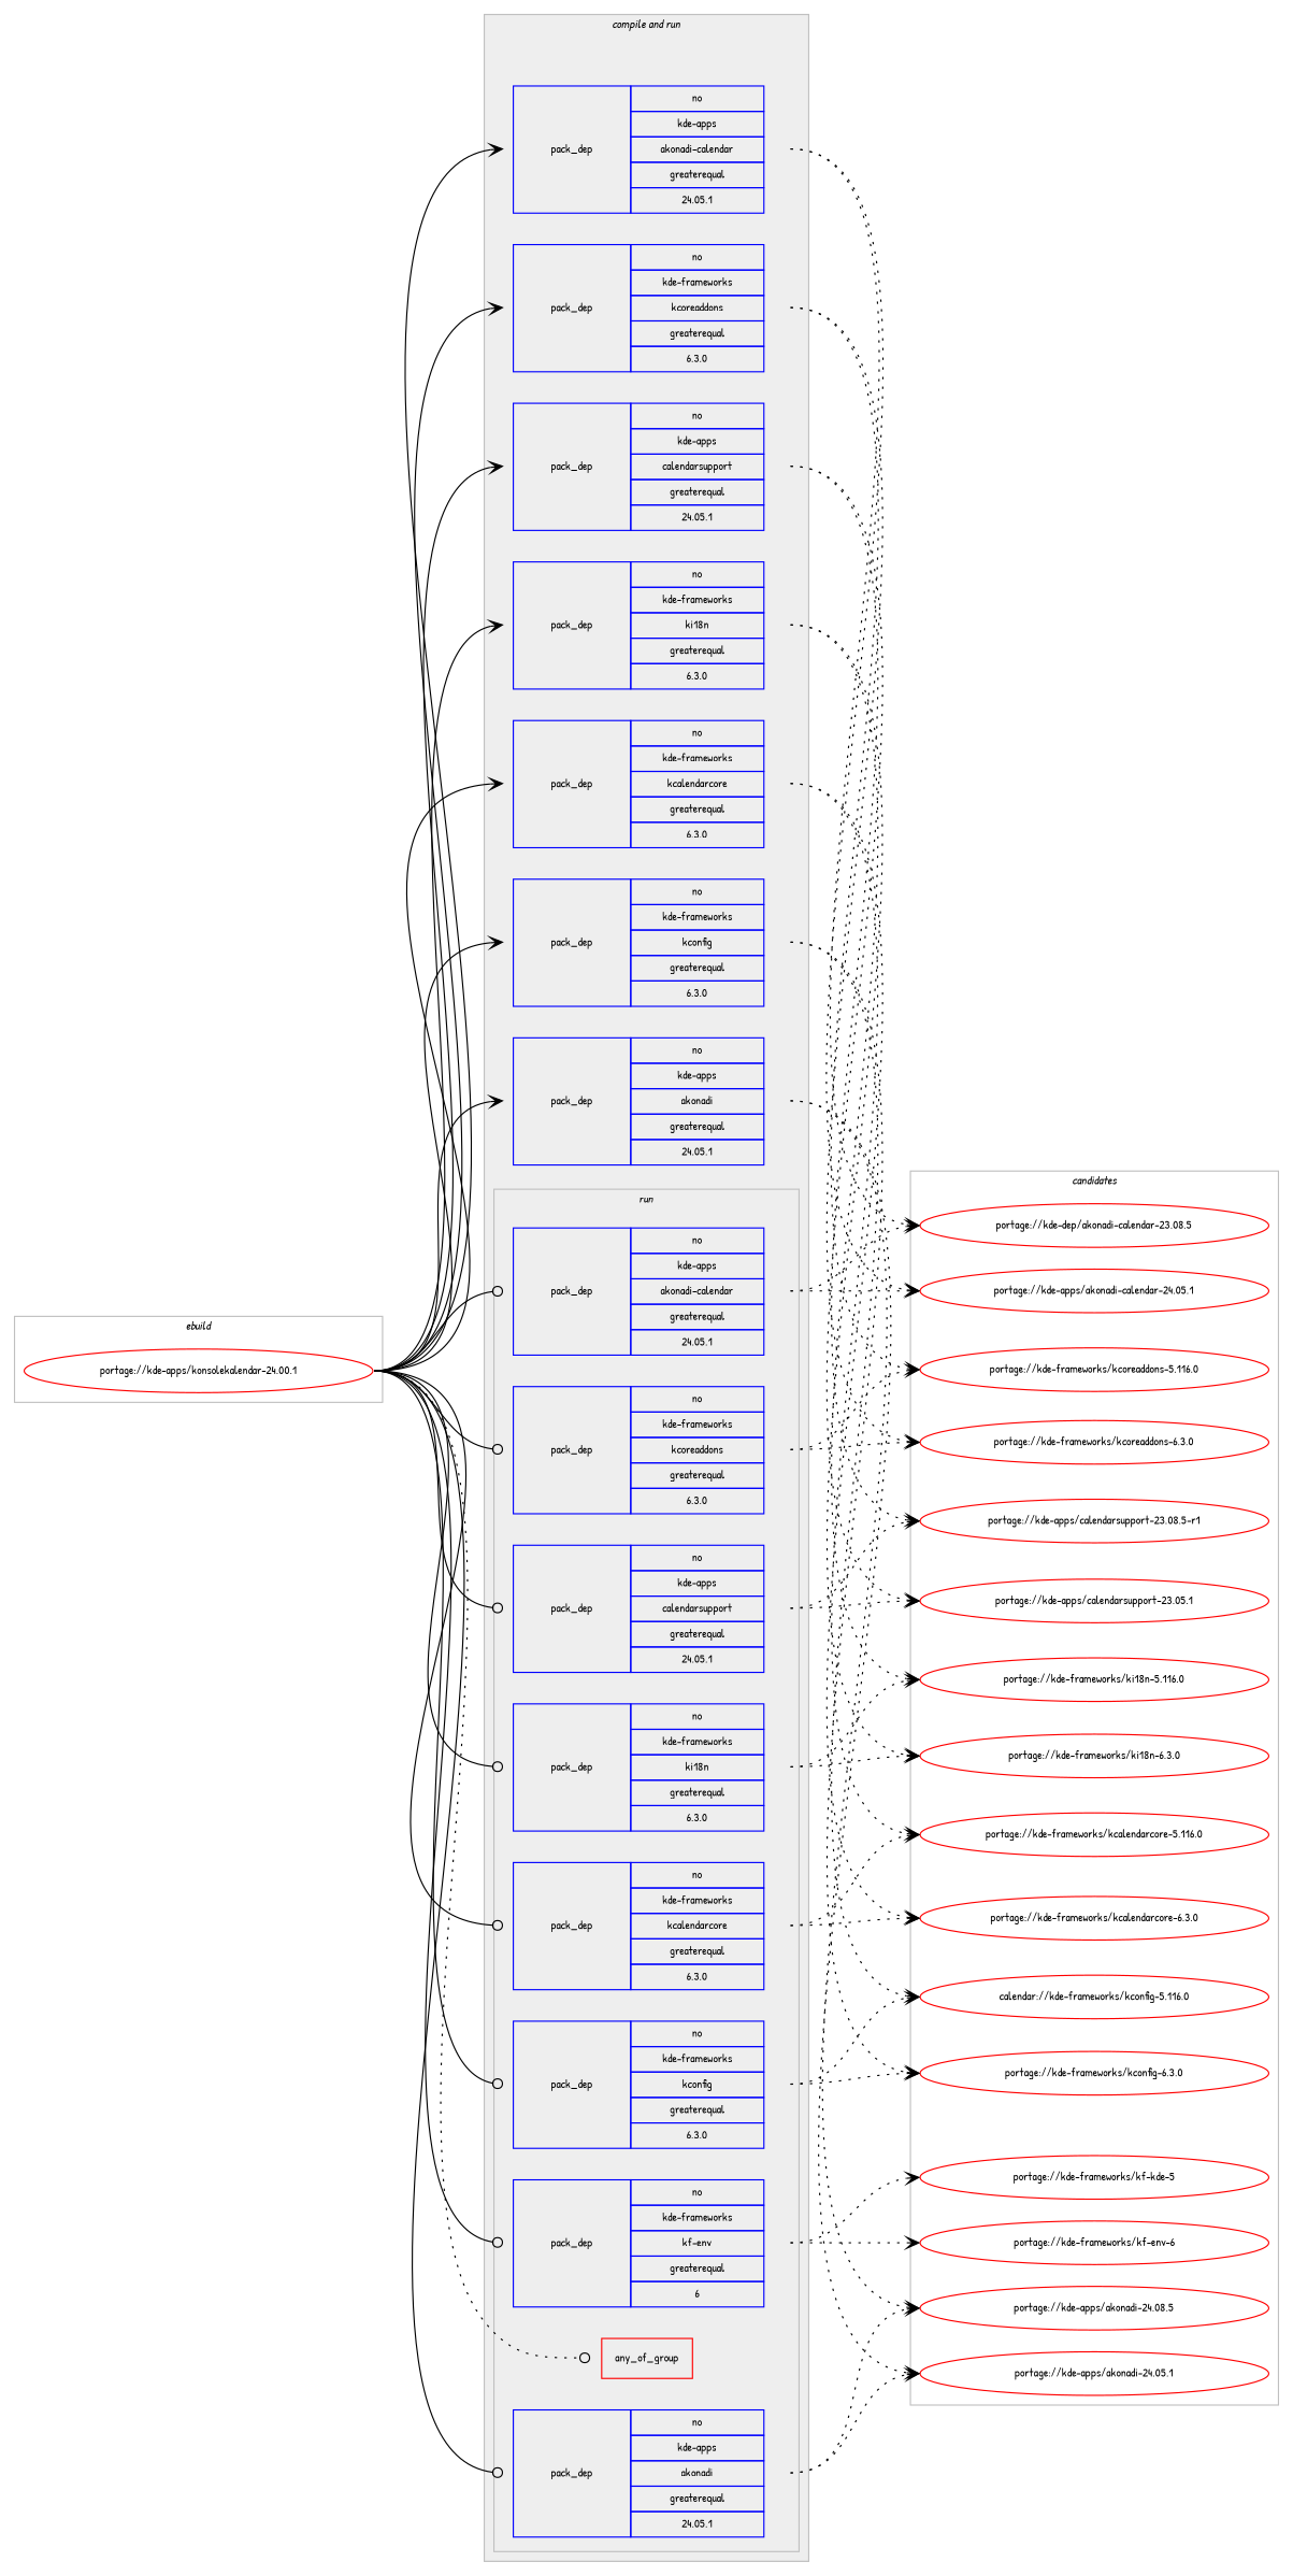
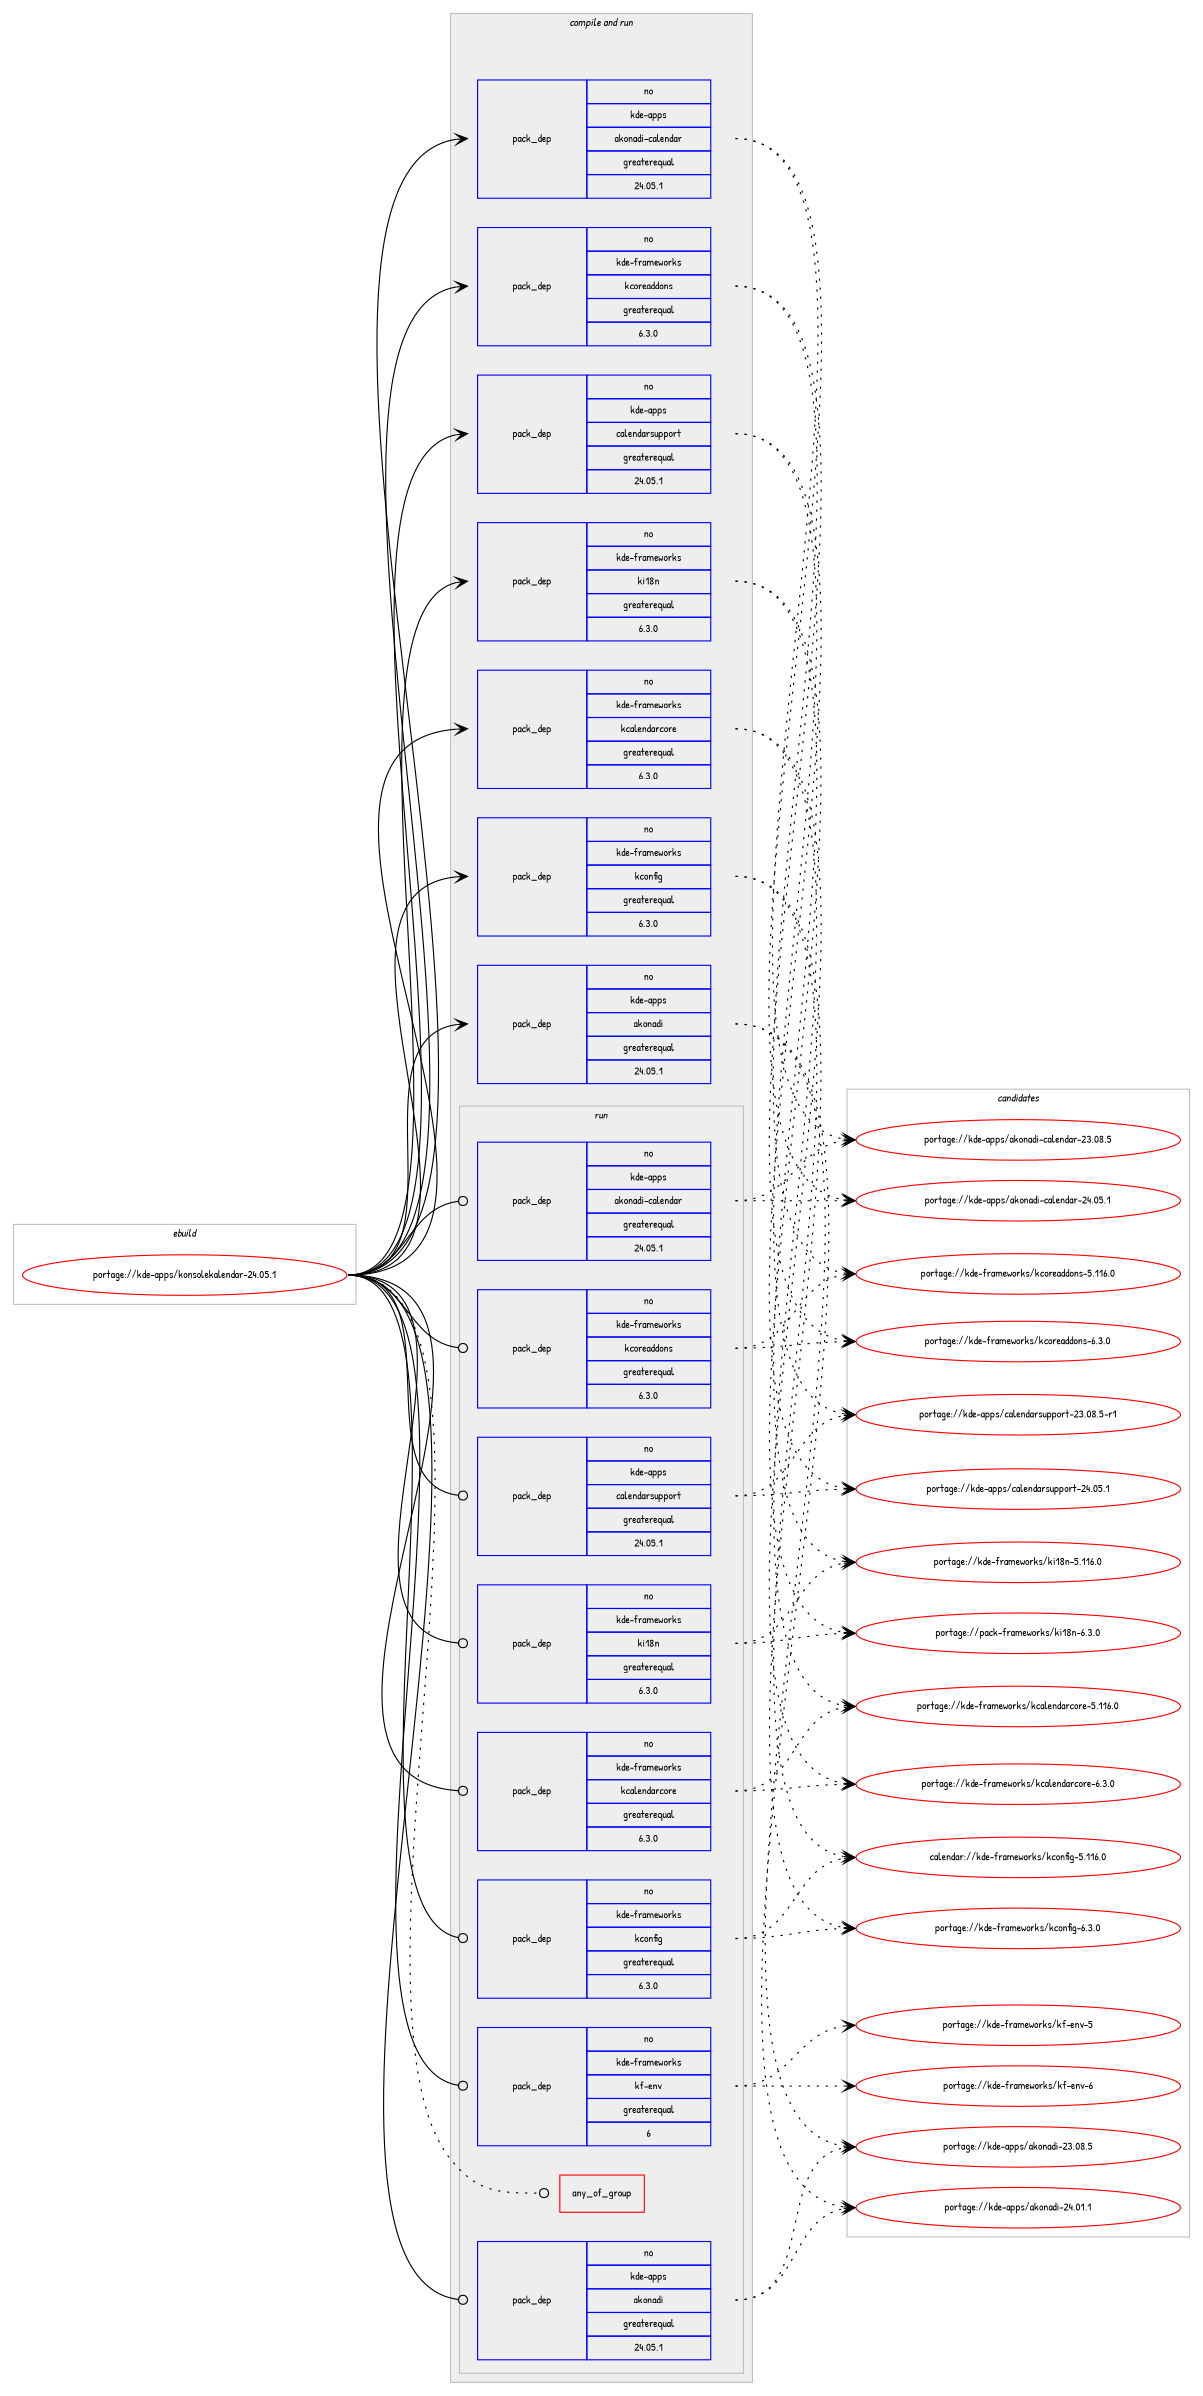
  digraph {
    compound=true
    concentrate=true
    fontname="Patrick Hand"
    fontsize=10
    newrank=true
    rankdir=LR
    ranksep=1.5
    node [color=red fontname="Patrick Hand" fontsize=10]
    edge [arrowhead=vee fontname="Patrick Hand" headport=w style=dotted tailport=e weight=100]
-   n1 [label="portage://kde-apps/konsolekalendar-24.00.1" width=4]
+   n1 [label="portage://kde-apps/konsolekalendar-24.05.1" width=4]
    n2 [color=blue label=<<TABLE BORDER="0" CELLBORDER="1" CELLSPACING="0" CELLPADDING="4" WIDTH="220"><TR><TD ROWSPAN="6" CELLPADDING="30">pack_dep</TD></TR><TR><TD WIDTH="110">no</TD></TR><TR><TD>kde-apps</TD></TR><TR><TD>akonadi</TD></TR><TR><TD>greaterequal</TD></TR><TR><TD>24.05.1</TD></TR></TABLE>> shape=none]
    n3 [color=blue label=<<TABLE BORDER="0" CELLBORDER="1" CELLSPACING="0" CELLPADDING="4" WIDTH="220"><TR><TD ROWSPAN="6" CELLPADDING="30">pack_dep</TD></TR><TR><TD WIDTH="110">no</TD></TR><TR><TD>kde-apps</TD></TR><TR><TD>akonadi-calendar</TD></TR><TR><TD>greaterequal</TD></TR><TR><TD>24.05.1</TD></TR></TABLE>> shape=none]
    n4 [color=blue label=<<TABLE BORDER="0" CELLBORDER="1" CELLSPACING="0" CELLPADDING="4" WIDTH="220"><TR><TD ROWSPAN="6" CELLPADDING="30">pack_dep</TD></TR><TR><TD WIDTH="110">no</TD></TR><TR><TD>kde-apps</TD></TR><TR><TD>calendarsupport</TD></TR><TR><TD>greaterequal</TD></TR><TR><TD>24.05.1</TD></TR></TABLE>> shape=none]
    n5 [color=blue label=<<TABLE BORDER="0" CELLBORDER="1" CELLSPACING="0" CELLPADDING="4" WIDTH="220"><TR><TD ROWSPAN="6" CELLPADDING="30">pack_dep</TD></TR><TR><TD WIDTH="110">no</TD></TR><TR><TD>kde-frameworks</TD></TR><TR><TD>kcalendarcore</TD></TR><TR><TD>greaterequal</TD></TR><TR><TD>6.3.0</TD></TR></TABLE>> shape=none]
    n6 [color=blue label=<<TABLE BORDER="0" CELLBORDER="1" CELLSPACING="0" CELLPADDING="4" WIDTH="220"><TR><TD ROWSPAN="6" CELLPADDING="30">pack_dep</TD></TR><TR><TD WIDTH="110">no</TD></TR><TR><TD>kde-frameworks</TD></TR><TR><TD>kconfig</TD></TR><TR><TD>greaterequal</TD></TR><TR><TD>6.3.0</TD></TR></TABLE>> shape=none]
    n7 [color=blue label=<<TABLE BORDER="0" CELLBORDER="1" CELLSPACING="0" CELLPADDING="4" WIDTH="220"><TR><TD ROWSPAN="6" CELLPADDING="30">pack_dep</TD></TR><TR><TD WIDTH="110">no</TD></TR><TR><TD>kde-frameworks</TD></TR><TR><TD>kcoreaddons</TD></TR><TR><TD>greaterequal</TD></TR><TR><TD>6.3.0</TD></TR></TABLE>> shape=none]
    n8 [color=blue label=<<TABLE BORDER="0" CELLBORDER="1" CELLSPACING="0" CELLPADDING="4" WIDTH="220"><TR><TD ROWSPAN="6" CELLPADDING="30">pack_dep</TD></TR><TR><TD WIDTH="110">no</TD></TR><TR><TD>kde-frameworks</TD></TR><TR><TD>ki18n</TD></TR><TR><TD>greaterequal</TD></TR><TR><TD>6.3.0</TD></TR></TABLE>> shape=none]
    n9 [label=<<TABLE BORDER="0" CELLBORDER="1" CELLSPACING="0" CELLPADDING="4"><TR><TD CELLPADDING="10">any_of_group</TD></TR></TABLE>> shape=none]
    n10 [color=blue label=<<TABLE BORDER="0" CELLBORDER="1" CELLSPACING="0" CELLPADDING="4" WIDTH="220"><TR><TD ROWSPAN="6" CELLPADDING="30">pack_dep</TD></TR><TR><TD WIDTH="110">no</TD></TR><TR><TD>kde-apps</TD></TR><TR><TD>akonadi</TD></TR><TR><TD>greaterequal</TD></TR><TR><TD>24.05.1</TD></TR></TABLE>> shape=none]
    n11 [color=blue label=<<TABLE BORDER="0" CELLBORDER="1" CELLSPACING="0" CELLPADDING="4" WIDTH="220"><TR><TD ROWSPAN="6" CELLPADDING="30">pack_dep</TD></TR><TR><TD WIDTH="110">no</TD></TR><TR><TD>kde-apps</TD></TR><TR><TD>akonadi-calendar</TD></TR><TR><TD>greaterequal</TD></TR><TR><TD>24.05.1</TD></TR></TABLE>> shape=none]
    n12 [color=blue label=<<TABLE BORDER="0" CELLBORDER="1" CELLSPACING="0" CELLPADDING="4" WIDTH="220"><TR><TD ROWSPAN="6" CELLPADDING="30">pack_dep</TD></TR><TR><TD WIDTH="110">no</TD></TR><TR><TD>kde-apps</TD></TR><TR><TD>calendarsupport</TD></TR><TR><TD>greaterequal</TD></TR><TR><TD>24.05.1</TD></TR></TABLE>> shape=none]
    n13 [color=blue label=<<TABLE BORDER="0" CELLBORDER="1" CELLSPACING="0" CELLPADDING="4" WIDTH="220"><TR><TD ROWSPAN="6" CELLPADDING="30">pack_dep</TD></TR><TR><TD WIDTH="110">no</TD></TR><TR><TD>kde-frameworks</TD></TR><TR><TD>kcalendarcore</TD></TR><TR><TD>greaterequal</TD></TR><TR><TD>6.3.0</TD></TR></TABLE>> shape=none]
    n14 [color=blue label=<<TABLE BORDER="0" CELLBORDER="1" CELLSPACING="0" CELLPADDING="4" WIDTH="220"><TR><TD ROWSPAN="6" CELLPADDING="30">pack_dep</TD></TR><TR><TD WIDTH="110">no</TD></TR><TR><TD>kde-frameworks</TD></TR><TR><TD>kconfig</TD></TR><TR><TD>greaterequal</TD></TR><TR><TD>6.3.0</TD></TR></TABLE>> shape=none]
    n15 [color=blue label=<<TABLE BORDER="0" CELLBORDER="1" CELLSPACING="0" CELLPADDING="4" WIDTH="220"><TR><TD ROWSPAN="6" CELLPADDING="30">pack_dep</TD></TR><TR><TD WIDTH="110">no</TD></TR><TR><TD>kde-frameworks</TD></TR><TR><TD>kcoreaddons</TD></TR><TR><TD>greaterequal</TD></TR><TR><TD>6.3.0</TD></TR></TABLE>> shape=none]
    n16 [color=blue label=<<TABLE BORDER="0" CELLBORDER="1" CELLSPACING="0" CELLPADDING="4" WIDTH="220"><TR><TD ROWSPAN="6" CELLPADDING="30">pack_dep</TD></TR><TR><TD WIDTH="110">no</TD></TR><TR><TD>kde-frameworks</TD></TR><TR><TD>kf-env</TD></TR><TR><TD>greaterequal</TD></TR><TR><TD>6</TD></TR></TABLE>> shape=none]
    n17 [color=blue label=<<TABLE BORDER="0" CELLBORDER="1" CELLSPACING="0" CELLPADDING="4" WIDTH="220"><TR><TD ROWSPAN="6" CELLPADDING="30">pack_dep</TD></TR><TR><TD WIDTH="110">no</TD></TR><TR><TD>kde-frameworks</TD></TR><TR><TD>ki18n</TD></TR><TR><TD>greaterequal</TD></TR><TR><TD>6.3.0</TD></TR></TABLE>> shape=none]
-   n18 [label="portage://kde-apps/akonadi-24.08.5" width=4]
-   n19 [label="portage://kde-apps/akonadi-24.05.1" width=4]
-   n20 [label="portage://kde-dep/akonadi-calendar-23.08.5" width=4]
+   n18 [label="portage://kde-apps/akonadi-23.08.5" width=4]
+   n19 [label="portage://kde-apps/akonadi-24.01.1" width=4]
+   n20 [label="portage://kde-apps/akonadi-calendar-23.08.5" width=4]
    n21 [label="portage://kde-apps/akonadi-calendar-24.05.1" width=4]
    n22 [label="portage://kde-apps/calendarsupport-23.08.5-r1" width=4]
-   n23 [label="portage://kde-apps/calendarsupport-23.05.1" width=4]
+   n23 [label="portage://kde-apps/calendarsupport-24.05.1" width=4]
    n24 [label="portage://kde-frameworks/kcalendarcore-5.116.0" width=4]
    n25 [label="portage://kde-frameworks/kcalendarcore-6.3.0" width=4]
    n26 [label="calendar://kde-frameworks/kconfig-5.116.0" width=4]
    n27 [label="portage://kde-frameworks/kconfig-6.3.0" width=4]
    n28 [label="portage://kde-frameworks/kcoreaddons-5.116.0" width=4]
    n29 [label="portage://kde-frameworks/kcoreaddons-6.3.0" width=4]
    n30 [label="portage://kde-frameworks/ki18n-5.116.0" width=4]
-   n31 [label="portage://kde-frameworks/ki18n-6.3.0" width=4]
-   n32 [label="portage://kde-frameworks/kf-kde-5" width=4]
+   n31 [label="portage://pack-frameworks/ki18n-6.3.0" width=4]
+   n32 [label="portage://kde-frameworks/kf-env-5" width=4]
    n33 [label="portage://kde-frameworks/kf-env-6" width=4]
    subgraph cluster_1 {
      color=gray
      label=<<i>ebuild</i>>
      rank=same
      n1
    }
    subgraph cluster_2 {
      color=gray
      label=<<i>dependencies</i>>
      subgraph cluster_3 {
        color=gray
        fillcolor="#eeeeee"
        label=<<i>compile</i>>
        style=filled
        subgraph sub_4 {
          color=gray
          fillcolor="#eeeeee"
          label=<<i>compile</i>>
          style=filled
          n2
        }
        subgraph sub_5 {
          color=gray
          fillcolor="#eeeeee"
          label=<<i>compile</i>>
          style=filled
          n3
        }
        subgraph sub_6 {
          color=gray
          fillcolor="#eeeeee"
          label=<<i>compile</i>>
          style=filled
          n4
        }
        subgraph sub_7 {
          color=gray
          fillcolor="#eeeeee"
          label=<<i>compile</i>>
          style=filled
          n5
        }
        subgraph sub_8 {
          color=gray
          fillcolor="#eeeeee"
          label=<<i>compile</i>>
          style=filled
          n6
        }
        subgraph sub_9 {
          color=gray
          fillcolor="#eeeeee"
          label=<<i>compile</i>>
          style=filled
          n7
        }
        subgraph sub_10 {
          color=gray
          fillcolor="#eeeeee"
          label=<<i>compile</i>>
          style=filled
          n8
        }
      }
      subgraph cluster_11 {
        color=gray
        fillcolor="#eeeeee"
        label=<<i>compile and run</i>>
        style=filled
      }
      subgraph cluster_12 {
        color=gray
        fillcolor="#eeeeee"
        label=<<i>run</i>>
        style=filled
        subgraph sub_13 {
          color=gray
          fillcolor="#eeeeee"
          label=<<i>run</i>>
          style=filled
          n9
        }
        subgraph sub_14 {
          color=gray
          fillcolor="#eeeeee"
          label=<<i>run</i>>
          style=filled
          n10
        }
        subgraph sub_15 {
          color=gray
          fillcolor="#eeeeee"
          label=<<i>run</i>>
          style=filled
          n11
        }
        subgraph sub_16 {
          color=gray
          fillcolor="#eeeeee"
          label=<<i>run</i>>
          style=filled
          n12
        }
        subgraph sub_17 {
          color=gray
          fillcolor="#eeeeee"
          label=<<i>run</i>>
          style=filled
          n13
        }
        subgraph sub_18 {
          color=gray
          fillcolor="#eeeeee"
          label=<<i>run</i>>
          style=filled
          n14
        }
        subgraph sub_19 {
          color=gray
          fillcolor="#eeeeee"
          label=<<i>run</i>>
          style=filled
          n15
        }
        subgraph sub_20 {
          color=gray
          fillcolor="#eeeeee"
          label=<<i>run</i>>
          style=filled
          n16
        }
        subgraph sub_21 {
          color=gray
          fillcolor="#eeeeee"
          label=<<i>run</i>>
          style=filled
          n17
        }
      }
    }
    subgraph cluster_22 {
      color=gray
      label=<<i>candidates</i>>
      rank=same
      subgraph sub_23 {
        color=black
        label=<<i>candidates</i>>
        nodesep=1
        rank=same
        n18
        n19
      }
      subgraph sub_24 {
        color=black
        label=<<i>candidates</i>>
        nodesep=1
        rank=same
        n20
        n21
      }
      subgraph sub_25 {
        color=black
        label=<<i>candidates</i>>
        nodesep=1
        rank=same
        n22
        n23
      }
      subgraph sub_26 {
        color=black
        label=<<i>candidates</i>>
        nodesep=1
        rank=same
        n24
        n25
      }
      subgraph sub_27 {
        color=black
        label=<<i>candidates</i>>
        nodesep=1
        rank=same
        n26
        n27
      }
      subgraph sub_28 {
        color=black
        label=<<i>candidates</i>>
        nodesep=1
        rank=same
        n28
        n29
      }
      subgraph sub_29 {
        color=black
        label=<<i>candidates</i>>
        nodesep=1
        rank=same
        n28
        n29
      }
      subgraph sub_30 {
        color=black
        label=<<i>candidates</i>>
        nodesep=1
        rank=same
        n30
        n31
      }
      subgraph sub_31 {
        color=black
        label=<<i>candidates</i>>
        nodesep=1
        rank=same
        n18
        n19
      }
      subgraph sub_32 {
        color=black
        label=<<i>candidates</i>>
        nodesep=1
        rank=same
        n20
        n21
      }
      subgraph sub_33 {
        color=black
        label=<<i>candidates</i>>
        nodesep=1
        rank=same
        n22
        n23
      }
      subgraph sub_34 {
        color=black
        label=<<i>candidates</i>>
        nodesep=1
        rank=same
        n24
        n25
      }
      subgraph sub_35 {
        color=black
        label=<<i>candidates</i>>
        nodesep=1
        rank=same
        n26
        n27
      }
      subgraph sub_36 {
        color=black
        label=<<i>candidates</i>>
        nodesep=1
        rank=same
        n32
        n33
      }
      subgraph sub_37 {
        color=black
        label=<<i>candidates</i>>
        nodesep=1
        rank=same
        n30
        n31
      }
    }
    n1 -> n2 [style=solid weight=20]
    n1 -> n3 [style=solid weight=20]
    n1 -> n4 [style=solid weight=20]
    n1 -> n5 [style=solid weight=20]
    n1 -> n6 [style=solid weight=20]
    n1 -> n7 [style=solid weight=20]
    n1 -> n8 [style=solid weight=20]
    n1 -> n9 [arrowhead=odot weight=20]
    n1 -> n10 [arrowhead=odot style=solid weight=20]
    n1 -> n11 [arrowhead=odot style=solid weight=20]
    n1 -> n12 [arrowhead=odot style=solid weight=20]
    n1 -> n13 [arrowhead=odot style=solid weight=20]
    n1 -> n14 [arrowhead=odot style=solid weight=20]
    n1 -> n15 [arrowhead=odot style=solid weight=20]
    n1 -> n16 [arrowhead=odot style=solid weight=20]
    n1 -> n17 [arrowhead=odot style=solid weight=20]
    n2 -> n18
    n2 -> n19
    n3 -> n20
    n3 -> n21
    n4 -> n22
    n4 -> n23
    n5 -> n24
    n5 -> n25
    n6 -> n26
    n6 -> n27
    n7 -> n28
    n7 -> n29
    n8 -> n30
    n8 -> n31
    n10 -> n18
    n10 -> n19
    n11 -> n20
    n11 -> n21
    n12 -> n22
    n12 -> n23
    n13 -> n24
    n13 -> n25
    n14 -> n26
    n14 -> n27
    n15 -> n28
    n15 -> n29
    n16 -> n32
    n16 -> n33
    n17 -> n30
    n17 -> n31
  }
